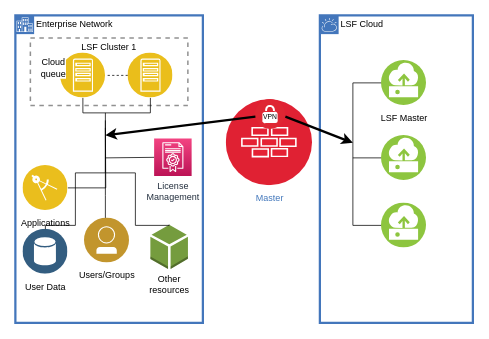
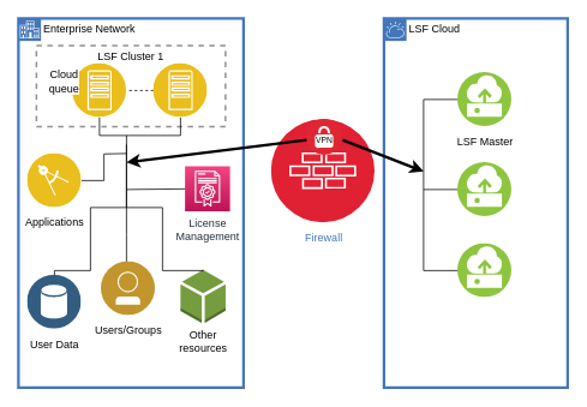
  <mxCell id="0" />
  <mxCell id="1" parent="0" />
- <mxCell id="2" value="Master" style="aspect=fixed;perimeter=ellipsePerimeter;html=1;align=center;shadow=0;dashed=0;fontColor=#4277BB;labelBackgroundColor=#ffffff;fontSize=12;spacingTop=3;image;image=img/lib/ibm/security/firewall.svg;" parent="1" vertex="1"><mxGeometry x="301" y="132" width="115" height="115" as="geometry" /></mxCell>
+ <mxCell id="2" value="Firewall" style="aspect=fixed;perimeter=ellipsePerimeter;html=1;align=center;shadow=0;dashed=0;fontColor=#4277BB;labelBackgroundColor=#ffffff;fontSize=12;spacingTop=3;image;image=img/lib/ibm/security/firewall.svg;" parent="1" vertex="1"><mxGeometry x="301" y="132" width="115" height="115" as="geometry" /></mxCell>
  <mxCell id="3" value="LSF Cloud" style="shape=mxgraph.ibm.box;prType=cloud;fontStyle=0;verticalAlign=top;align=left;spacingLeft=32;spacingTop=4;fillColor=none;rounded=0;whiteSpace=wrap;html=1;strokeColor=#4376BB;strokeWidth=3;dashed=0;container=1;spacing=-4;collapsible=0;expand=0;recursiveResize=0;" parent="1" vertex="1"><mxGeometry x="426" y="20" width="204" height="410" as="geometry" /></mxCell>
  <mxCell id="4" style="edgeStyle=orthogonalEdgeStyle;rounded=0;orthogonalLoop=1;jettySize=auto;html=1;exitX=0;exitY=0.5;exitDx=0;exitDy=0;entryX=0;entryY=0.5;entryDx=0;entryDy=0;endArrow=none;endFill=0;" parent="1" edge="1"><mxGeometry relative="1" as="geometry"><Array as="points"><mxPoint x="470" y="110" /><mxPoint x="470" y="300" /></Array><mxPoint x="510" y="110" as="sourcePoint" /><mxPoint x="510" y="300" as="targetPoint" /></mxGeometry></mxCell>
  <mxCell id="5" value="LSF Master" style="aspect=fixed;perimeter=ellipsePerimeter;html=1;align=center;shadow=0;dashed=0;labelBackgroundColor=#ffffff;fontSize=12;spacingTop=3;image;image=img/lib/ibm/vpc/Instance.svg;" parent="1" vertex="1"><mxGeometry x="508" y="80" width="60" height="60" as="geometry" /></mxCell>
  <mxCell id="6" value="" style="aspect=fixed;perimeter=ellipsePerimeter;html=1;align=center;shadow=0;dashed=0;fontColor=#4277BB;labelBackgroundColor=#ffffff;fontSize=12;spacingTop=3;image;image=img/lib/ibm/vpc/Instance.svg;" parent="1" vertex="1"><mxGeometry x="508" y="270" width="60" height="60" as="geometry" /></mxCell>
  <mxCell id="7" style="edgeStyle=orthogonalEdgeStyle;rounded=0;orthogonalLoop=1;jettySize=auto;html=1;exitX=0;exitY=0.5;exitDx=0;exitDy=0;endArrow=none;endFill=0;" parent="1" source="8" edge="1"><mxGeometry relative="1" as="geometry"><mxPoint x="470" y="210" as="targetPoint" /></mxGeometry></mxCell>
  <mxCell id="8" value="" style="aspect=fixed;perimeter=ellipsePerimeter;html=1;align=center;shadow=0;dashed=0;fontColor=#4277BB;labelBackgroundColor=#ffffff;fontSize=12;spacingTop=3;image;image=img/lib/ibm/vpc/Instance.svg;" parent="1" vertex="1"><mxGeometry x="508" y="180" width="60" height="60" as="geometry" /></mxCell>
  <mxCell id="9" value="" style="aspect=fixed;perimeter=ellipsePerimeter;html=1;align=center;shadow=0;dashed=0;fontColor=#4277BB;labelBackgroundColor=#ffffff;fontSize=12;spacingTop=3;image;image=img/lib/ibm/security/vpn.svg;" parent="1" vertex="1"><mxGeometry x="340" y="132" width="40" height="40" as="geometry" /></mxCell>
  <mxCell id="10" value="&lt;font style=&quot;font-size: 9px&quot;&gt;VPN&lt;/font&gt;" style="text;html=1;strokeColor=none;fillColor=none;align=center;verticalAlign=middle;whiteSpace=wrap;rounded=0;" parent="1" vertex="1"><mxGeometry x="340" y="145" width="40" height="20" as="geometry" /></mxCell>
  <mxCell id="11" value="Enterprise Network" style="shape=mxgraph.ibm.box;prType=enterprise;fontStyle=0;verticalAlign=top;align=left;spacingLeft=32;spacingTop=4;fillColor=none;rounded=0;whiteSpace=wrap;html=1;strokeColor=#4376BB;strokeWidth=3;dashed=0;container=1;spacing=-4;collapsible=0;expand=0;recursiveResize=0;" parent="1" vertex="1"><mxGeometry x="20" y="20" width="250" height="410" as="geometry" /></mxCell>
  <mxCell id="12" value="" style="aspect=fixed;perimeter=ellipsePerimeter;html=1;align=center;shadow=0;dashed=0;fontColor=#4277BB;labelBackgroundColor=#ffffff;fontSize=12;spacingTop=3;image;image=img/lib/ibm/applications/app_server.svg;" parent="11" vertex="1"><mxGeometry x="60" y="50" width="60" height="60" as="geometry" /></mxCell>
  <mxCell id="13" value="LSF Cluster 1" style="fontStyle=0;verticalAlign=top;align=center;spacingTop=-2;fillColor=none;rounded=0;whiteSpace=wrap;html=1;strokeColor=#919191;strokeWidth=2;dashed=1;container=1;collapsible=0;expand=0;recursiveResize=0;" parent="11" vertex="1"><mxGeometry x="20" y="30" width="210" height="90" as="geometry" /></mxCell>
  <mxCell id="14" value="Cloud&lt;br&gt;queue" style="text;html=1;strokeColor=none;fillColor=none;align=center;verticalAlign=middle;whiteSpace=wrap;rounded=0;labelBackgroundColor=#ffffff;" parent="13" vertex="1"><mxGeometry x="-14" y="30" width="90" height="20" as="geometry" /></mxCell>
  <mxCell id="15" style="edgeStyle=orthogonalEdgeStyle;rounded=0;orthogonalLoop=1;jettySize=auto;html=1;exitX=0.5;exitY=1;exitDx=0;exitDy=0;entryX=0.5;entryY=1;entryDx=0;entryDy=0;endArrow=none;endFill=0;strokeWidth=1;fillColor=#ffffff;fontSize=10;fontColor=#000000;" edge="1" parent="11" source="12" target="21"><mxGeometry relative="1" as="geometry" /></mxCell>
  <mxCell id="16" value="User Data" style="aspect=fixed;perimeter=ellipsePerimeter;html=1;align=center;shadow=0;dashed=0;labelBackgroundColor=#ffffff;fontSize=12;spacingTop=3;image;image=img/lib/ibm/data/data_services.svg;" parent="11" vertex="1"><mxGeometry x="10" y="285" width="60" height="60" as="geometry" /></mxCell>
- <mxCell id="17" value="Applications" style="aspect=fixed;perimeter=ellipsePerimeter;html=1;align=center;shadow=0;dashed=0;labelBackgroundColor=#ffffff;fontSize=12;spacingTop=3;image;image=img/lib/ibm/applications/enterprise_applications.svg;" parent="11" vertex="1"><mxGeometry x="10" y="200" width="60" height="60" as="geometry" /></mxCell>
+ <mxCell id="17" value="Applications" style="aspect=fixed;perimeter=ellipsePerimeter;html=1;align=center;shadow=0;dashed=0;labelBackgroundColor=#ffffff;fontSize=12;spacingTop=3;image;image=img/lib/ibm/applications/enterprise_applications.svg;" parent="11" vertex="1"><mxGeometry x="10" y="150" width="60" height="60" as="geometry" /></mxCell>
  <mxCell id="18" value="License&lt;br&gt;Management" style="outlineConnect=0;fontColor=#232F3E;gradientColor=#F34482;gradientDirection=north;fillColor=#BC1356;strokeColor=#ffffff;dashed=0;verticalLabelPosition=bottom;verticalAlign=top;align=center;html=1;fontSize=12;fontStyle=0;aspect=fixed;shape=mxgraph.aws4.resourceIcon;resIcon=mxgraph.aws4.license_manager;" parent="11" vertex="1"><mxGeometry x="185" y="164" width="50" height="50" as="geometry" /></mxCell>
  <mxCell id="19" value="Users/Groups" style="aspect=fixed;perimeter=ellipsePerimeter;html=1;align=center;shadow=0;dashed=0;labelBackgroundColor=#ffffff;fontSize=12;spacingTop=3;image;image=img/lib/ibm/users/user.svg;" parent="11" vertex="1"><mxGeometry x="92" y="270" width="60" height="60" as="geometry" /></mxCell>
  <mxCell id="20" style="edgeStyle=orthogonalEdgeStyle;rounded=0;orthogonalLoop=1;jettySize=auto;html=1;exitX=0;exitY=0.5;exitDx=0;exitDy=0;entryX=1;entryY=0.5;entryDx=0;entryDy=0;endArrow=none;endFill=0;dashed=1;" parent="11" source="21" target="12" edge="1"><mxGeometry relative="1" as="geometry" /></mxCell>
  <mxCell id="21" value="" style="aspect=fixed;perimeter=ellipsePerimeter;html=1;align=center;shadow=0;dashed=0;fontColor=#4277BB;labelBackgroundColor=#ffffff;fontSize=12;spacingTop=3;image;image=img/lib/ibm/applications/app_server.svg;" parent="11" vertex="1"><mxGeometry x="150" y="50" width="60" height="60" as="geometry" /></mxCell>
  <mxCell id="22" value="Other &lt;br&gt;resources" style="outlineConnect=0;dashed=0;verticalLabelPosition=bottom;verticalAlign=top;align=center;html=1;shape=mxgraph.aws3.resources;fillColor=#759C3E;gradientColor=none;labelBackgroundColor=#ffffff;" parent="11" vertex="1"><mxGeometry x="180" y="279" width="50.09" height="59" as="geometry" /></mxCell>
  <mxCell id="23" style="edgeStyle=orthogonalEdgeStyle;rounded=0;orthogonalLoop=1;jettySize=auto;html=1;exitX=0.5;exitY=0;exitDx=0;exitDy=0;endArrow=none;endFill=0;" parent="11" source="16" edge="1"><mxGeometry relative="1" as="geometry"><mxPoint x="120" y="130" as="targetPoint" /><Array as="points"><mxPoint x="40" y="280" /><mxPoint x="80" y="280" /><mxPoint x="80" y="210" /><mxPoint x="120" y="210" /></Array></mxGeometry></mxCell>
  <mxCell id="24" style="edgeStyle=orthogonalEdgeStyle;rounded=0;orthogonalLoop=1;jettySize=auto;html=1;exitX=0.5;exitY=0;exitDx=0;exitDy=0;endArrow=none;endFill=0;exitPerimeter=0;" parent="1" source="22" edge="1"><mxGeometry relative="1" as="geometry"><mxPoint x="140" y="160" as="targetPoint" /><mxPoint x="225" y="300" as="sourcePoint" /><Array as="points"><mxPoint x="225" y="300" /><mxPoint x="180" y="300" /><mxPoint x="180" y="230" /><mxPoint x="140" y="230" /></Array></mxGeometry></mxCell>
  <mxCell id="25" style="edgeStyle=orthogonalEdgeStyle;rounded=0;orthogonalLoop=1;jettySize=auto;html=1;exitX=1;exitY=0.5;exitDx=0;exitDy=0;endArrow=none;endFill=0;" parent="1" source="17" edge="1"><mxGeometry relative="1" as="geometry"><mxPoint x="140" y="170" as="targetPoint" /></mxGeometry></mxCell>
  <mxCell id="26" value="" style="endArrow=none;html=1;" parent="1" target="18" edge="1"><mxGeometry width="50" height="50" relative="1" as="geometry"><mxPoint x="140" y="210" as="sourcePoint" /><mxPoint x="220" y="190" as="targetPoint" /></mxGeometry></mxCell>
  <mxCell id="27" style="edgeStyle=orthogonalEdgeStyle;rounded=0;orthogonalLoop=1;jettySize=auto;html=1;exitX=0.5;exitY=0;exitDx=0;exitDy=0;endArrow=none;endFill=0;strokeWidth=1;fillColor=#ffffff;fontColor=#000000;" edge="1" parent="1"><mxGeometry relative="1" as="geometry"><mxPoint x="139.979" y="230" as="targetPoint" /><mxPoint x="140" y="290" as="sourcePoint" /><Array as="points"><mxPoint x="140" y="260" /><mxPoint x="140" y="260" /></Array></mxGeometry></mxCell>
  <mxCell id="28" value="" style="endArrow=classic;html=1;strokeWidth=3;fillColor=#ffffff;fontSize=11;fontColor=#000000;exitX=0;exitY=0.5;exitDx=0;exitDy=0;" edge="1" parent="1" source="10"><mxGeometry width="50" height="50" relative="1" as="geometry"><mxPoint x="190" y="220" as="sourcePoint" /><mxPoint x="140" y="180" as="targetPoint" /></mxGeometry></mxCell>
  <mxCell id="29" value="" style="endArrow=classic;html=1;strokeWidth=3;fillColor=#ffffff;fontSize=11;fontColor=#000000;exitX=1;exitY=0.5;exitDx=0;exitDy=0;" edge="1" parent="1" source="10"><mxGeometry width="50" height="50" relative="1" as="geometry"><mxPoint x="350" y="210" as="sourcePoint" /><mxPoint x="470" y="190" as="targetPoint" /></mxGeometry></mxCell>
